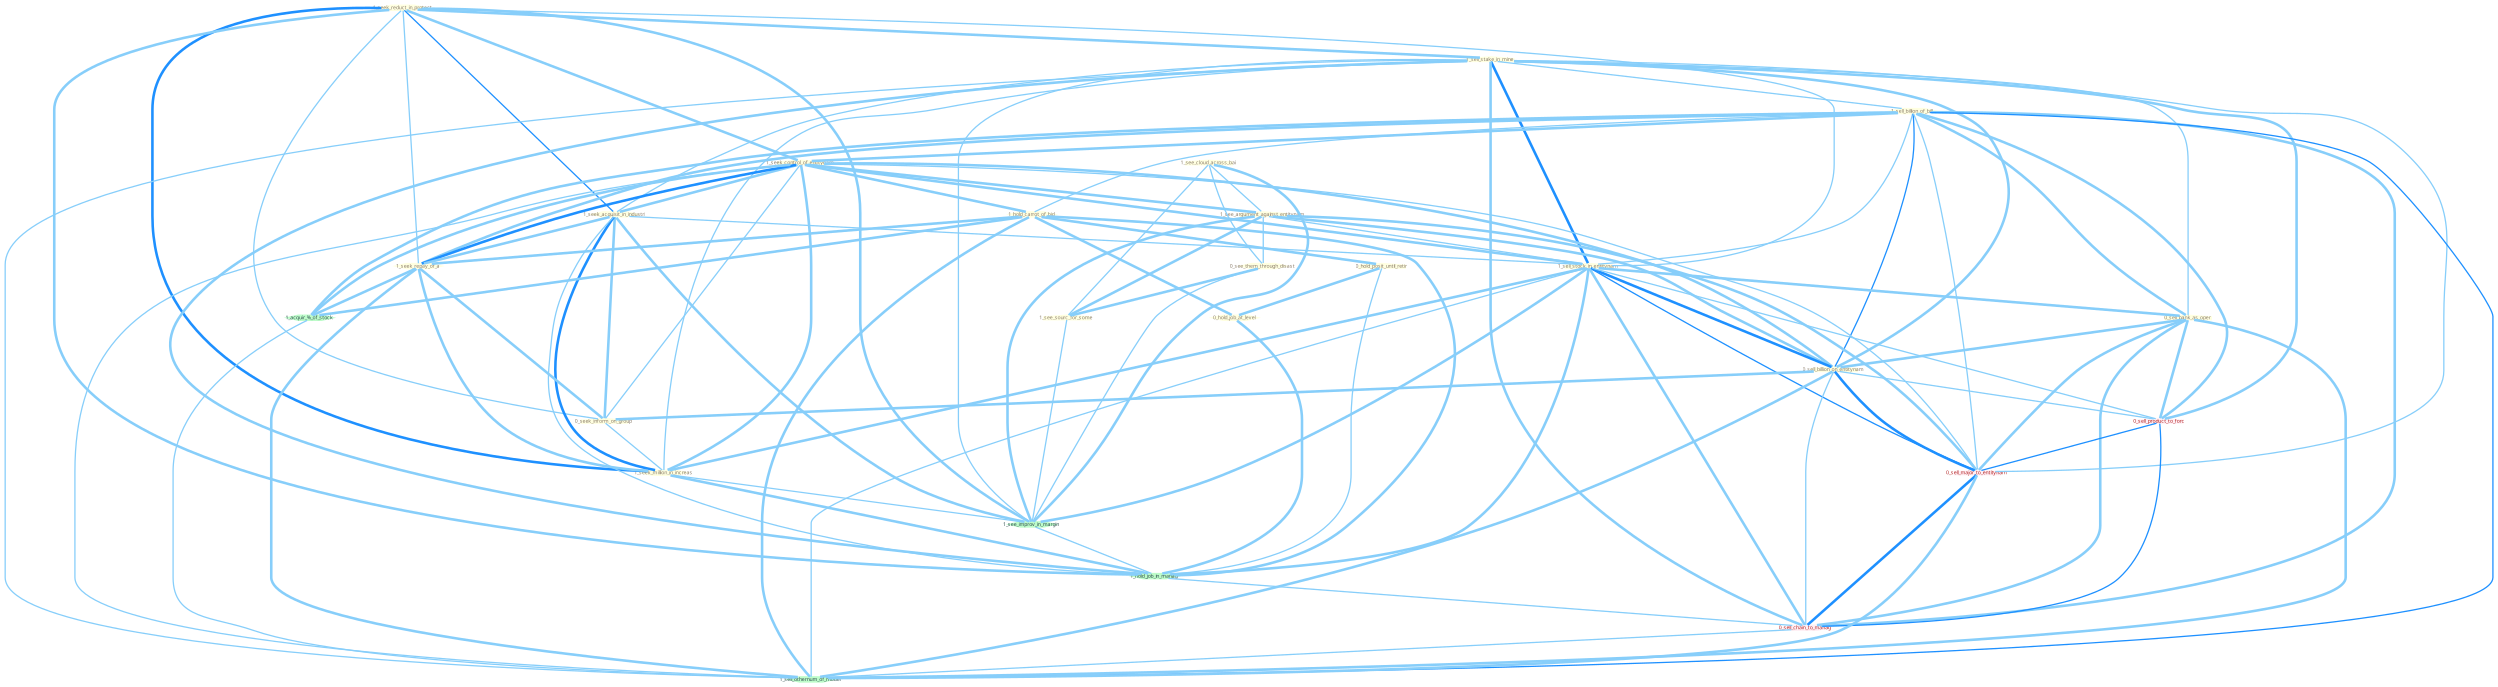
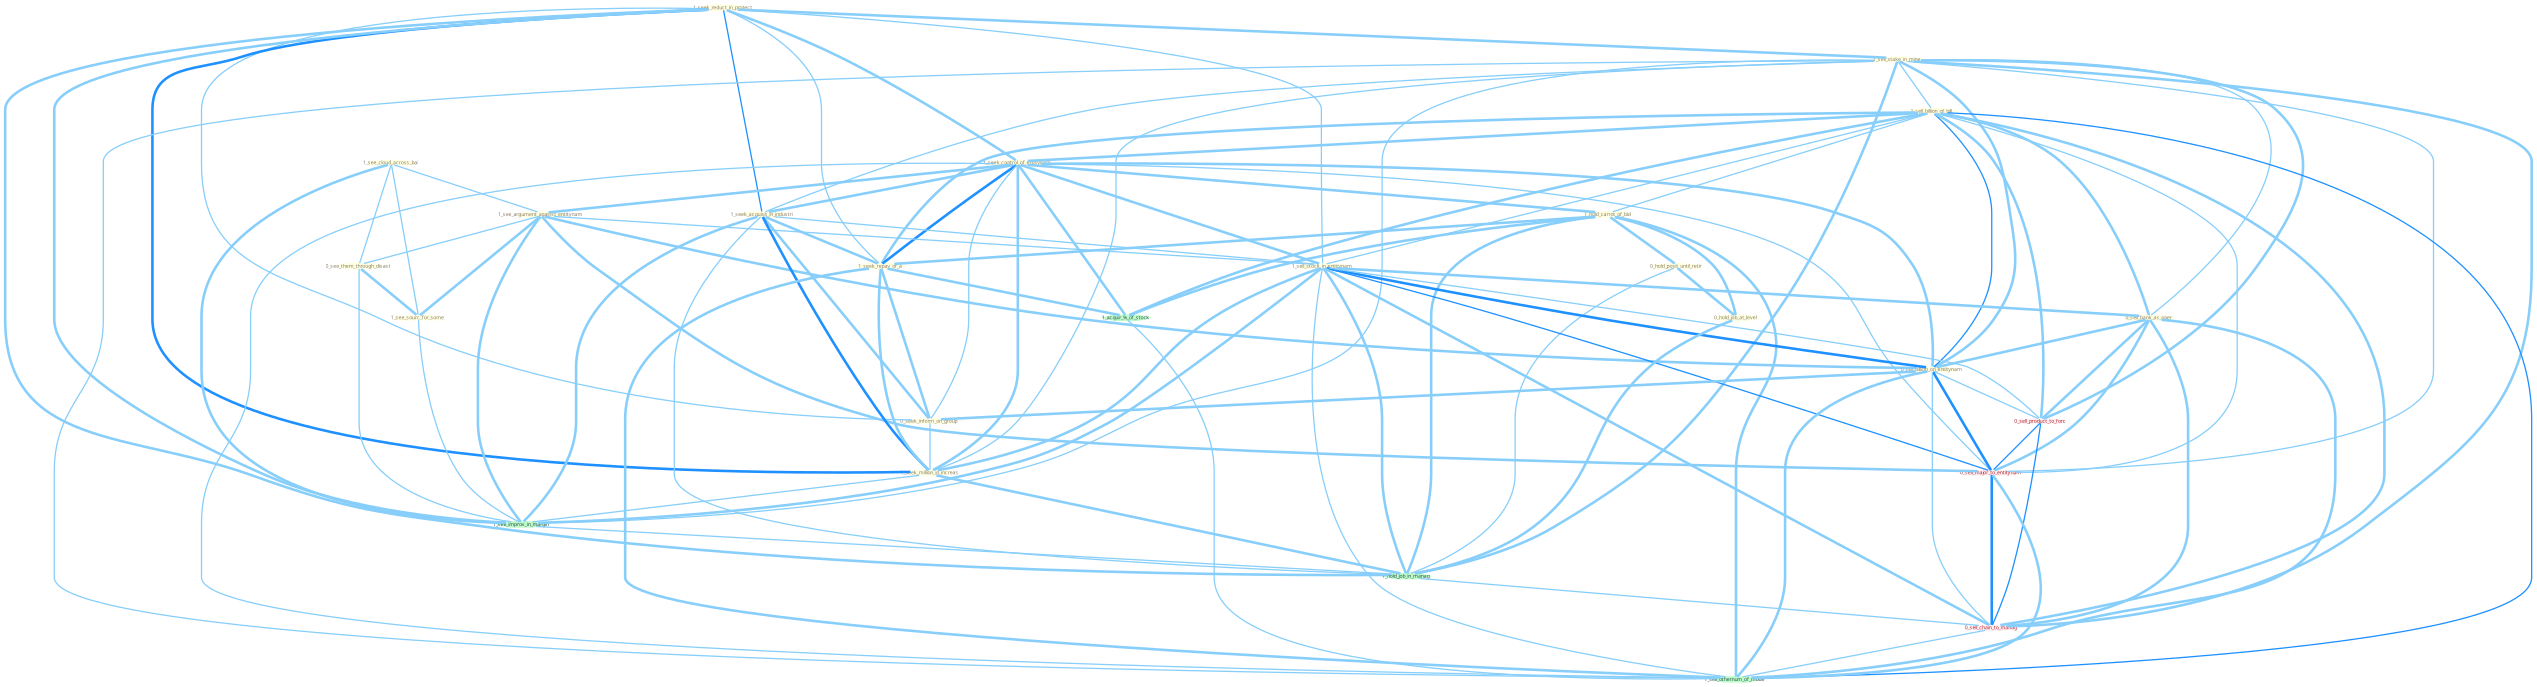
  graph {
    fontname="Noto Sans"
    node [color="#ffffe0" fixedsize=true fontcolor="#8b7d6b" fontname="Noto Sans" fontsize=4 shape=hexagon style=filled]
    edge [color="#87cefa" fontname="Noto Sans" style=bold w=1]
    "1_seek_reduct_in_protect " [height=.06 width=.5]
    "1_sell_stake_in_mine " [height=.06 shape=house width=.5]
    "1_sell_billion_of_bill " [height=.06 width=.5]
    "1_see_cloud_across_bai " [height=.06 shape=house width=.5]
    "1_seek_control_of_entitynam " [height=.06 shape=house width=.5]
    "1_see_argument_against_entitynam " [height=.06 shape=house width=.5]
    "0_see_them_through_disast " [height=.06 width=.5]
    "1_seek_acquisit_in_industri " [height=.06 width=.5]
    "1_hold_carrot_of_bid " [height=.06 width=.5]
    "1_seek_repay_of_a " [height=.06 width=.5]
    "0_hold_posit_until_retir " [height=.06 shape=house width=.5]
    "1_sell_stock_in_entitynam " [height=.06 shape=house width=.5]
    "0_sell_bank_as_oper " [height=.06 shape=house width=.5]
    "0_sell_billion_on_entitynam " [height=.06 shape=house width=.5]
    n15 [height=.06 label="0_hold_job_at_level" width=.5]
    "0_seek_inform_on_group " [height=.06 shape=house width=.5]
    "1_seek_million_in_increas " [height=.06 width=.5]
    "1_see_sourc_for_some " [height=.06 shape=house width=.5]
    "0_sell_product_to_forc " [color="#fff0f5" fontcolor="#b22222" height=.06 shape=house width=.5]
    "0_sell_major_to_entitynam " [color="#fff0f5" fontcolor="#b22222" height=.06 shape=house width=.5]
    "0_sell_chain_to_manag " [color="#fff0f5" fontcolor="#b22222" height=.06 width=.5]
    "1_see_improv_in_margin " [color="#BDFCC9" fontcolor="#2f4f4f" height=.06 width=.5]
    "1_hold_job_in_manag " [color="#BDFCC9" fontcolor="#2f4f4f" height=.06 width=.5]
    "1_sell_othernum_of_model " [color="#BDFCC9" fontcolor="#2f4f4f" height=.06 width=.5]
    "1_acquir_%_of_stock " [color="#BDFCC9" fontcolor="#2f4f4f" height=.06 width=.5]
    subgraph sub_1 {
      "1_seek_reduct_in_protect "
      "1_sell_stake_in_mine "
      "1_sell_billion_of_bill "
      "1_see_cloud_across_bai "
      "1_seek_control_of_entitynam "
      "1_see_argument_against_entitynam "
      "0_see_them_through_disast "
      "1_seek_acquisit_in_industri "
      "1_hold_carrot_of_bid "
      "1_seek_repay_of_a "
      "0_hold_posit_until_retir "
      "1_sell_stock_in_entitynam "
      "0_sell_bank_as_oper "
      "0_sell_billion_on_entitynam "
      n15
      "0_seek_inform_on_group "
      "1_seek_million_in_increas "
      "1_see_sourc_for_some "
    }
    subgraph sub_2 {
      "0_sell_product_to_forc "
      "0_sell_major_to_entitynam "
      "0_sell_chain_to_manag "
    }
    "1_seek_reduct_in_protect " -- "1_sell_stake_in_mine "
    "1_seek_reduct_in_protect " -- "1_seek_control_of_entitynam "
    "1_seek_reduct_in_protect " -- "1_seek_acquisit_in_industri " [color="#1e90ff" style=solid w=2]
    "1_seek_reduct_in_protect " -- "1_seek_repay_of_a " [style=solid]
    "1_seek_reduct_in_protect " -- "1_sell_stock_in_entitynam " [style=solid]
    "1_seek_reduct_in_protect " -- "0_seek_inform_on_group " [style=solid]
    "1_seek_reduct_in_protect " -- "1_seek_million_in_increas " [color="#1e90ff" w=2]
    "1_seek_reduct_in_protect " -- "1_see_improv_in_margin "
    "1_seek_reduct_in_protect " -- "1_hold_job_in_manag "
    "1_sell_stake_in_mine " -- "1_sell_billion_of_bill " [style=solid]
    "1_sell_stake_in_mine " -- "1_seek_acquisit_in_industri " [style=solid]
-   "1_sell_stake_in_mine " -- "1_sell_stock_in_entitynam " [color="#1e90ff" w=2]
    "1_sell_stake_in_mine " -- "0_sell_bank_as_oper " [style=solid]
    "1_sell_stake_in_mine " -- "0_sell_billion_on_entitynam "
    "1_sell_stake_in_mine " -- "1_seek_million_in_increas " [style=solid]
    "1_sell_stake_in_mine " -- "0_sell_product_to_forc "
    "1_sell_stake_in_mine " -- "0_sell_major_to_entitynam " [style=solid]
    "1_sell_stake_in_mine " -- "0_sell_chain_to_manag "
    "1_sell_stake_in_mine " -- "1_see_improv_in_margin " [style=solid]
    "1_sell_stake_in_mine " -- "1_hold_job_in_manag "
    "1_sell_stake_in_mine " -- "1_sell_othernum_of_model " [style=solid]
    "1_sell_billion_of_bill " -- "1_seek_control_of_entitynam "
    "1_sell_billion_of_bill " -- "1_hold_carrot_of_bid " [style=solid]
    "1_sell_billion_of_bill " -- "1_seek_repay_of_a "
    "1_sell_billion_of_bill " -- "1_sell_stock_in_entitynam " [style=solid]
    "1_sell_billion_of_bill " -- "0_sell_bank_as_oper "
    "1_sell_billion_of_bill " -- "0_sell_billion_on_entitynam " [color="#1e90ff" style=solid w=2]
    "1_sell_billion_of_bill " -- "0_sell_product_to_forc "
    "1_sell_billion_of_bill " -- "0_sell_major_to_entitynam " [style=solid]
    "1_sell_billion_of_bill " -- "0_sell_chain_to_manag "
    "1_sell_billion_of_bill " -- "1_sell_othernum_of_model " [color="#1e90ff" style=solid w=2]
    "1_sell_billion_of_bill " -- "1_acquir_%_of_stock "
    "1_see_cloud_across_bai " -- "1_see_argument_against_entitynam " [style=solid]
    "1_see_cloud_across_bai " -- "0_see_them_through_disast " [style=solid]
    "1_see_cloud_across_bai " -- "1_see_sourc_for_some " [style=solid]
    "1_see_cloud_across_bai " -- "1_see_improv_in_margin "
    "1_seek_control_of_entitynam " -- "1_see_argument_against_entitynam "
    "1_seek_control_of_entitynam " -- "1_seek_acquisit_in_industri "
    "1_seek_control_of_entitynam " -- "1_hold_carrot_of_bid "
    "1_seek_control_of_entitynam " -- "1_seek_repay_of_a " [color="#1e90ff" w=2]
    "1_seek_control_of_entitynam " -- "1_sell_stock_in_entitynam "
    "1_seek_control_of_entitynam " -- "0_sell_billion_on_entitynam "
    "1_seek_control_of_entitynam " -- "0_seek_inform_on_group " [style=solid]
    "1_seek_control_of_entitynam " -- "1_seek_million_in_increas "
    "1_seek_control_of_entitynam " -- "0_sell_major_to_entitynam " [style=solid]
    "1_seek_control_of_entitynam " -- "1_sell_othernum_of_model " [style=solid]
    "1_seek_control_of_entitynam " -- "1_acquir_%_of_stock "
    "1_see_argument_against_entitynam " -- "0_see_them_through_disast " [style=solid]
    "1_see_argument_against_entitynam " -- "1_sell_stock_in_entitynam " [style=solid]
    "1_see_argument_against_entitynam " -- "0_sell_billion_on_entitynam "
    "1_see_argument_against_entitynam " -- "1_see_sourc_for_some "
    "1_see_argument_against_entitynam " -- "0_sell_major_to_entitynam "
    "1_see_argument_against_entitynam " -- "1_see_improv_in_margin "
    "0_see_them_through_disast " -- "1_see_sourc_for_some "
    "0_see_them_through_disast " -- "1_see_improv_in_margin " [style=solid]
    "1_seek_acquisit_in_industri " -- "1_seek_repay_of_a "
    "1_seek_acquisit_in_industri " -- "1_sell_stock_in_entitynam " [style=solid]
    "1_seek_acquisit_in_industri " -- "0_seek_inform_on_group "
    "1_seek_acquisit_in_industri " -- "1_seek_million_in_increas " [color="#1e90ff" w=2]
    "1_seek_acquisit_in_industri " -- "1_see_improv_in_margin "
    "1_seek_acquisit_in_industri " -- "1_hold_job_in_manag " [style=solid]
    "1_hold_carrot_of_bid " -- "1_seek_repay_of_a "
    "1_hold_carrot_of_bid " -- "0_hold_posit_until_retir "
    "1_hold_carrot_of_bid " -- n15
    "1_hold_carrot_of_bid " -- "1_hold_job_in_manag "
    "1_hold_carrot_of_bid " -- "1_sell_othernum_of_model "
    "1_hold_carrot_of_bid " -- "1_acquir_%_of_stock "
    "1_seek_repay_of_a " -- "0_seek_inform_on_group "
    "1_seek_repay_of_a " -- "1_seek_million_in_increas "
    "1_seek_repay_of_a " -- "1_sell_othernum_of_model "
    "1_seek_repay_of_a " -- "1_acquir_%_of_stock "
    "0_hold_posit_until_retir " -- n15
    "0_hold_posit_until_retir " -- "1_hold_job_in_manag " [style=solid]
    "1_sell_stock_in_entitynam " -- "0_sell_bank_as_oper "
    "1_sell_stock_in_entitynam " -- "0_sell_billion_on_entitynam " [color="#1e90ff" w=2]
    "1_sell_stock_in_entitynam " -- "1_seek_million_in_increas "
    "1_sell_stock_in_entitynam " -- "0_sell_product_to_forc " [style=solid]
    "1_sell_stock_in_entitynam " -- "0_sell_major_to_entitynam " [color="#1e90ff" style=solid w=2]
    "1_sell_stock_in_entitynam " -- "0_sell_chain_to_manag "
    "1_sell_stock_in_entitynam " -- "1_see_improv_in_margin "
    "1_sell_stock_in_entitynam " -- "1_hold_job_in_manag "
    "1_sell_stock_in_entitynam " -- "1_sell_othernum_of_model " [style=solid]
    "0_sell_bank_as_oper " -- "0_sell_billion_on_entitynam "
    "0_sell_bank_as_oper " -- "0_sell_product_to_forc "
    "0_sell_bank_as_oper " -- "0_sell_major_to_entitynam "
    "0_sell_bank_as_oper " -- "0_sell_chain_to_manag "
    "0_sell_bank_as_oper " -- "1_sell_othernum_of_model "
    "0_sell_billion_on_entitynam " -- "0_seek_inform_on_group "
    "0_sell_billion_on_entitynam " -- "0_sell_product_to_forc " [style=solid]
    "0_sell_billion_on_entitynam " -- "0_sell_major_to_entitynam " [color="#1e90ff" w=2]
    "0_sell_billion_on_entitynam " -- "0_sell_chain_to_manag " [style=solid]
    "0_sell_billion_on_entitynam " -- "1_sell_othernum_of_model "
    n15 -- "1_hold_job_in_manag "
    "0_seek_inform_on_group " -- "1_seek_million_in_increas " [style=solid]
    "1_seek_million_in_increas " -- "1_see_improv_in_margin " [style=solid]
    "1_seek_million_in_increas " -- "1_hold_job_in_manag "
    "1_see_sourc_for_some " -- "1_see_improv_in_margin " [style=solid]
    "0_sell_product_to_forc " -- "0_sell_major_to_entitynam " [color="#1e90ff" style=solid w=2]
    "0_sell_product_to_forc " -- "0_sell_chain_to_manag " [color="#1e90ff" style=solid w=2]
    "0_sell_major_to_entitynam " -- "0_sell_chain_to_manag " [color="#1e90ff" w=2]
    "0_sell_major_to_entitynam " -- "1_sell_othernum_of_model "
    "0_sell_chain_to_manag " -- "1_sell_othernum_of_model " [style=solid]
    "1_see_improv_in_margin " -- "1_hold_job_in_manag " [style=solid]
    "1_hold_job_in_manag " -- "0_sell_chain_to_manag " [style=solid]
    "1_acquir_%_of_stock " -- "1_sell_othernum_of_model " [style=solid]
  }
